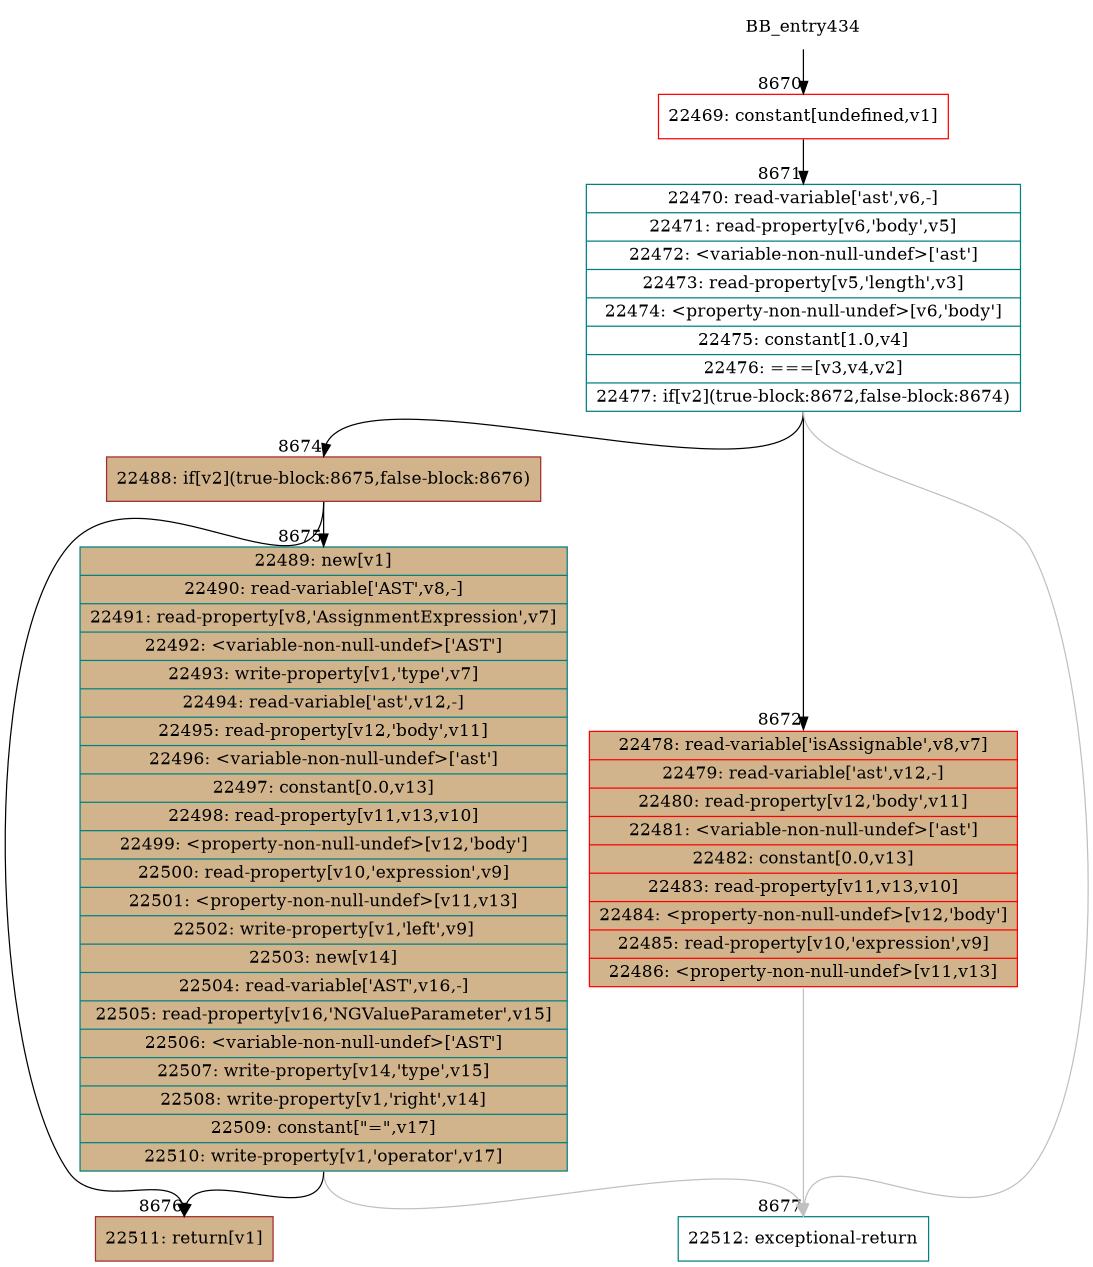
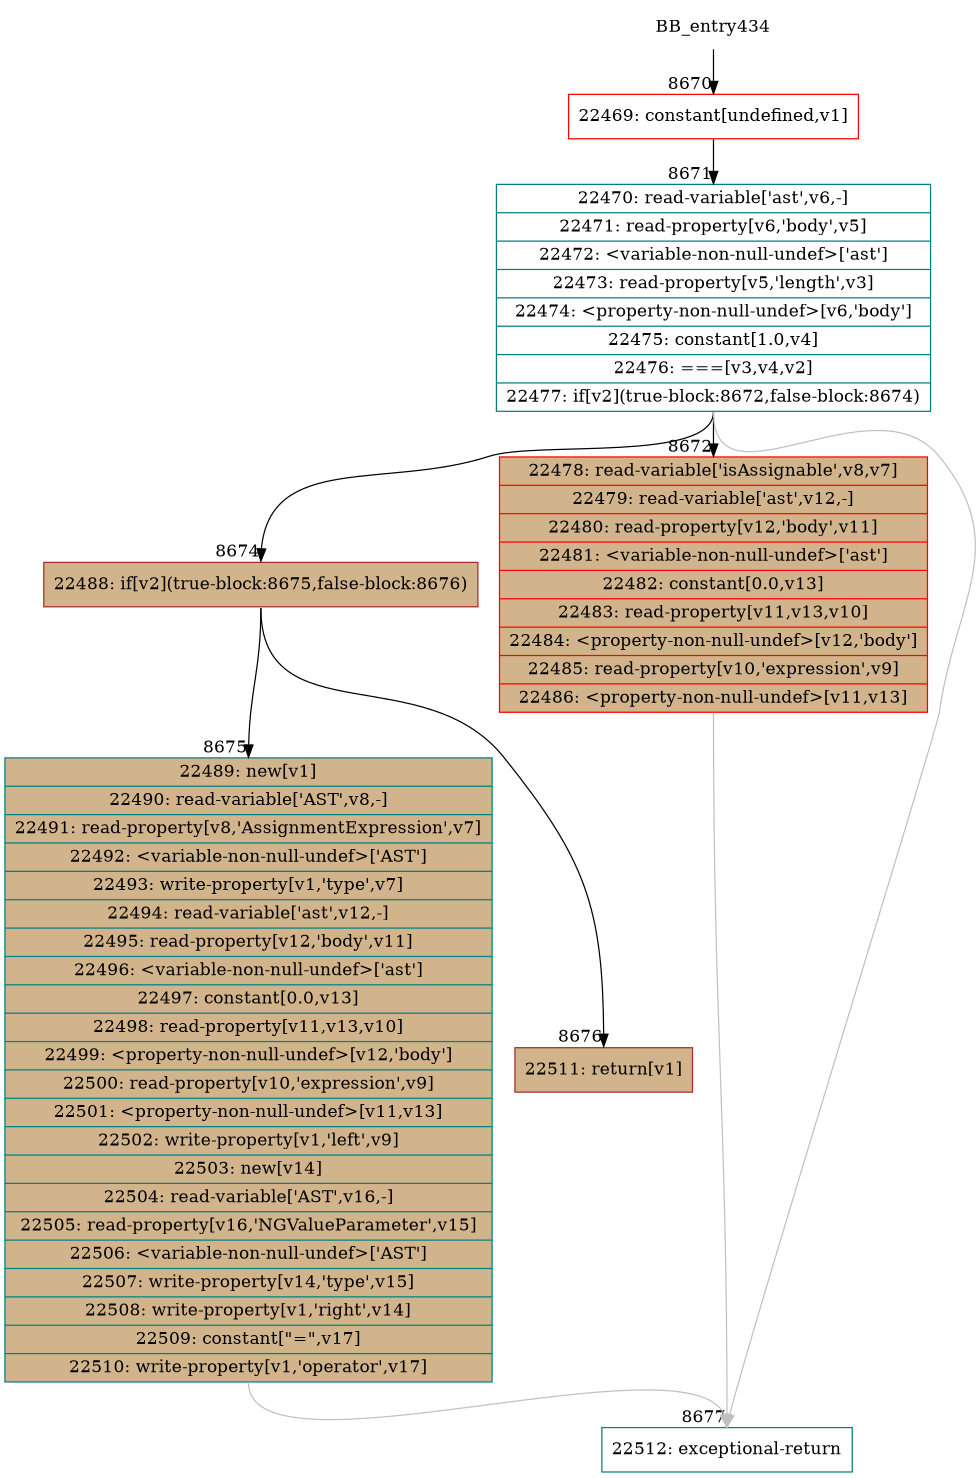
  digraph {
    rankdir=TD
    node [color=brown fillcolor=white shape=record style=filled]
    edge [headport=n tailport=s]
    n1 [label=BB_entry434 shape=none]
    n2 [color=red label="{22469: constant[undefined,v1]}"]
    n3 [color=teal label="{22470: read-variable['ast',v6,-]|22471: read-property[v6,'body',v5]|22472: \<variable-non-null-undef\>['ast']|22473: read-property[v5,'length',v3]|22474: \<property-non-null-undef\>[v6,'body']|22475: constant[1.0,v4]|22476: ===[v3,v4,v2]|22477: if[v2](true-block:8672,false-block:8674)}"]
    n4 [fillcolor=tan label="{22488: if[v2](true-block:8675,false-block:8676)}"]
    n5 [color=red fillcolor=tan label="{22478: read-variable['isAssignable',v8,v7]|22479: read-variable['ast',v12,-]|22480: read-property[v12,'body',v11]|22481: \<variable-non-null-undef\>['ast']|22482: constant[0.0,v13]|22483: read-property[v11,v13,v10]|22484: \<property-non-null-undef\>[v12,'body']|22485: read-property[v10,'expression',v9]|22486: \<property-non-null-undef\>[v11,v13]}"]
    n6 [color=teal label="{22512: exceptional-return}"]
    n7 [color=teal fillcolor=tan label="{22489: new[v1]|22490: read-variable['AST',v8,-]|22491: read-property[v8,'AssignmentExpression',v7]|22492: \<variable-non-null-undef\>['AST']|22493: write-property[v1,'type',v7]|22494: read-variable['ast',v12,-]|22495: read-property[v12,'body',v11]|22496: \<variable-non-null-undef\>['ast']|22497: constant[0.0,v13]|22498: read-property[v11,v13,v10]|22499: \<property-non-null-undef\>[v12,'body']|22500: read-property[v10,'expression',v9]|22501: \<property-non-null-undef\>[v11,v13]|22502: write-property[v1,'left',v9]|22503: new[v14]|22504: read-variable['AST',v16,-]|22505: read-property[v16,'NGValueParameter',v15]|22506: \<variable-non-null-undef\>['AST']|22507: write-property[v14,'type',v15]|22508: write-property[v1,'right',v14]|22509: constant[\"=\",v17]|22510: write-property[v1,'operator',v17]}"]
    n8 [fillcolor=tan label="{22511: return[v1]}"]
    n1 -> n2 [headlabel="    8670"]
    n2 -> n3 [headlabel="      8671"]
    n3 -> n4 [headlabel="      8674"]
    n3 -> n5 [headlabel="      8672"]
    n3 -> n6 [color=gray headlabel="      8677"]
    n4 -> n7 [headlabel="      8675"]
    n4 -> n8 [headlabel="      8676"]
    n5 -> n6 [color=gray]
    n7 -> n6 [color=gray]
-   n7 -> n8
  }
